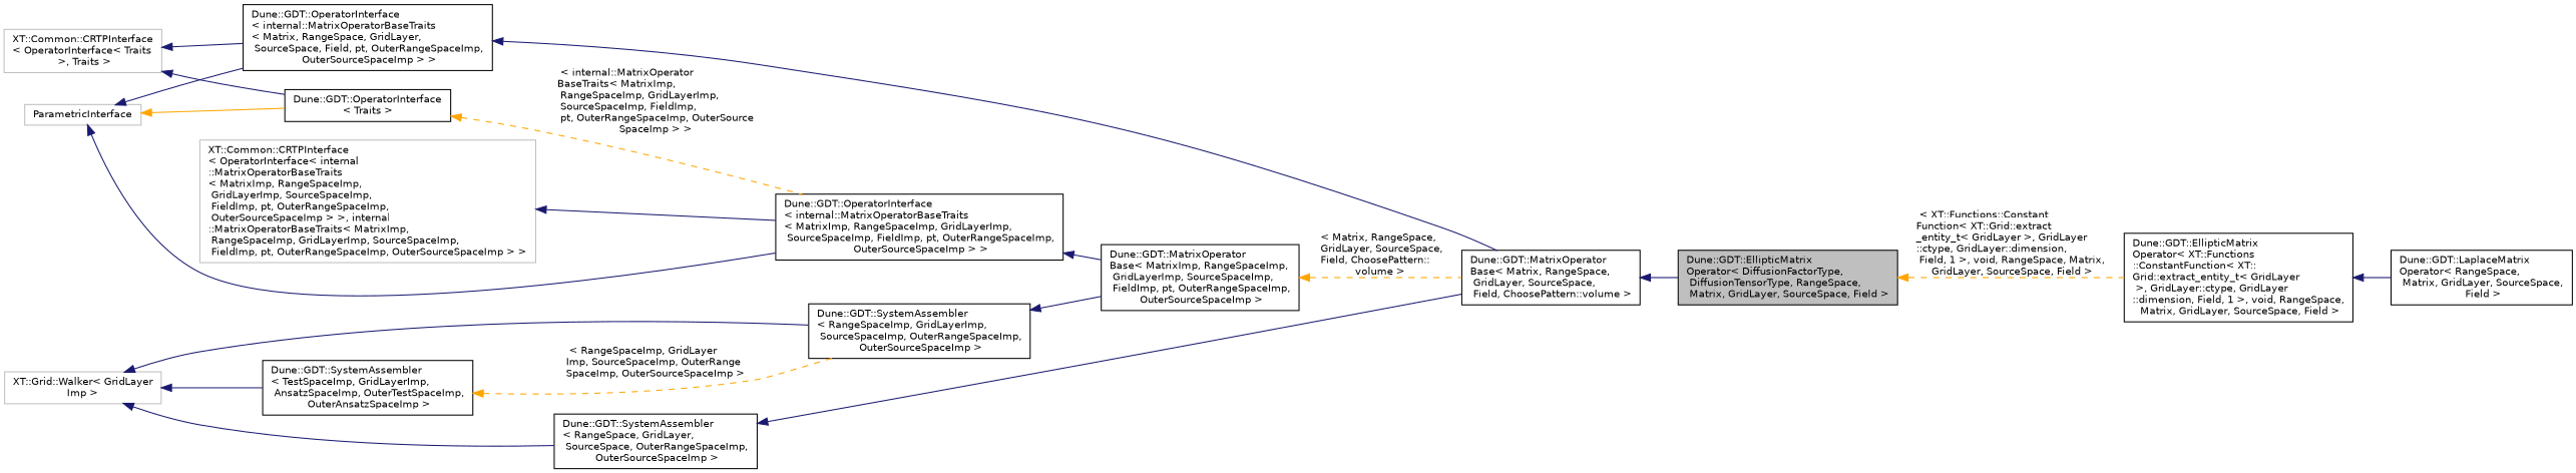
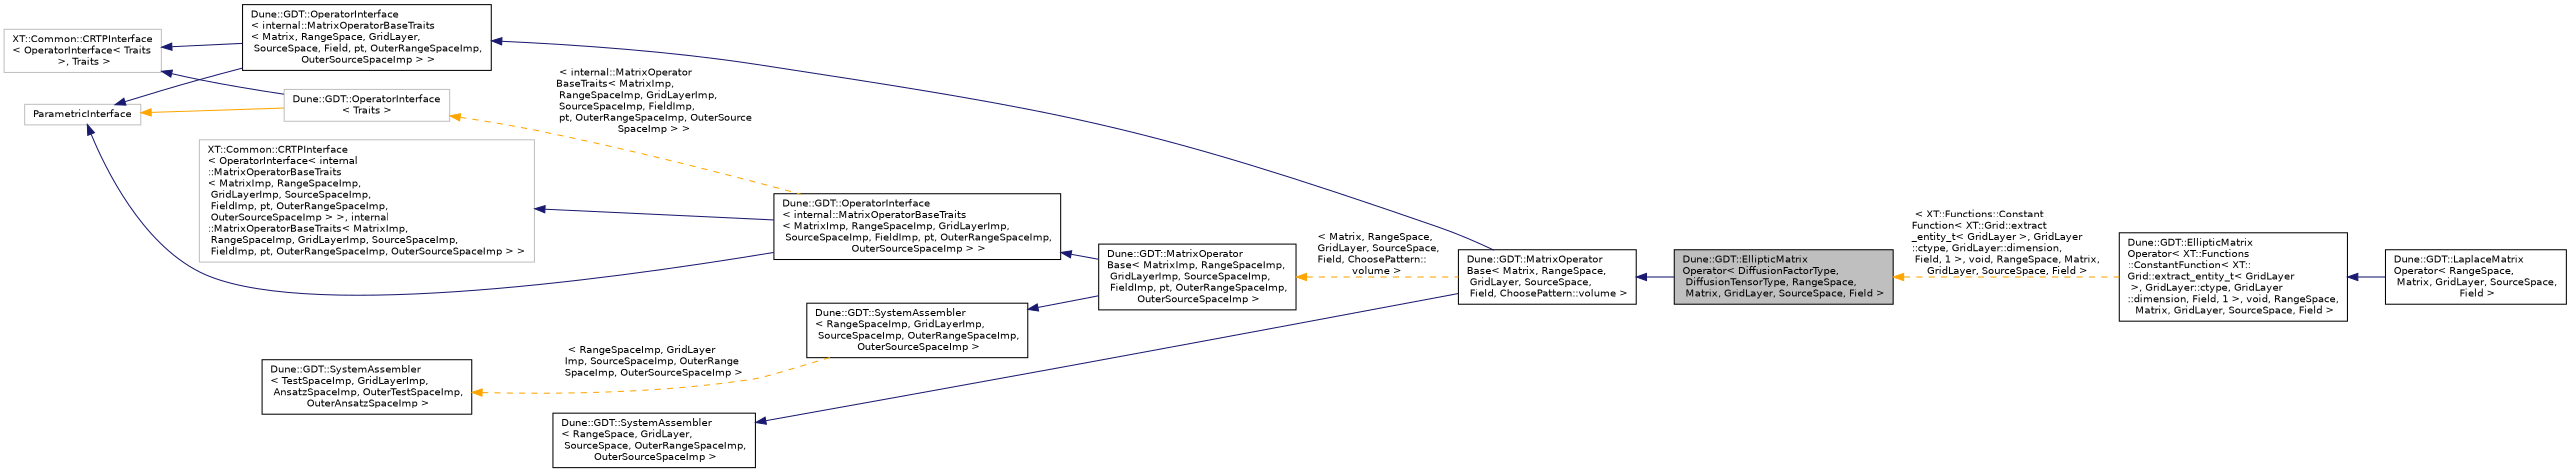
  digraph {
    rankdir=LR
    node [color=black fillcolor=white fontname=Helvetica fontsize=10 shape=record style=filled]
    edge [color=midnightblue dir=back fontname=Helvetica fontsize=10 labelfontname=Helvetica labelfontsize=10 style=solid]
    n1 [fillcolor=grey75 fontcolor=black height=0.2 label="Dune::GDT::EllipticMatrix\lOperator\< DiffusionFactorType,\l DiffusionTensorType, RangeSpace,\l Matrix, GridLayer, SourceSpace, Field \>" width=0.4]
    n2 [height=0.2 label="Dune::GDT::EllipticMatrix\lOperator\< XT::Functions\l::ConstantFunction\< XT::\lGrid::extract_entity_t\< GridLayer\l \>, GridLayer::ctype, GridLayer\l::dimension, Field, 1 \>, void, RangeSpace,\l Matrix, GridLayer, SourceSpace, Field \>" width=0.4]
    n3 [height=0.2 label="Dune::GDT::LaplaceMatrix\lOperator\< RangeSpace,\l Matrix, GridLayer, SourceSpace,\l Field \>" width=0.4]
    n4 [height=0.2 label="Dune::GDT::MatrixOperator\lBase\< Matrix, RangeSpace,\l GridLayer, SourceSpace,\l Field, ChoosePattern::volume \>" width=0.4]
    n5 [height=0.2 label="Dune::GDT::OperatorInterface\l\< internal::MatrixOperatorBaseTraits\l\< Matrix, RangeSpace, GridLayer,\l SourceSpace, Field, pt, OuterRangeSpaceImp,\l OuterSourceSpaceImp \> \>" width=0.4]
    n6 [color=grey75 height=0.2 label="XT::Common::CRTPInterface\l\< OperatorInterface\< Traits\l \>, Traits \>" width=0.4]
-   n7 [height=0.2 label="Dune::GDT::OperatorInterface\l\< Traits \>" width=0.4]
+   n7 [color=grey75 height=0.2 label="Dune::GDT::OperatorInterface\l\< Traits \>" width=0.4]
    n8 [height=0.2 label="Dune::GDT::OperatorInterface\l\< internal::MatrixOperatorBaseTraits\l\< MatrixImp, RangeSpaceImp, GridLayerImp,\l SourceSpaceImp, FieldImp, pt, OuterRangeSpaceImp,\l OuterSourceSpaceImp \> \>" width=0.4]
    n9 [color=grey75 height=0.2 label=ParametricInterface width=0.4]
    n10 [height=0.2 label="Dune::GDT::MatrixOperator\lBase\< MatrixImp, RangeSpaceImp,\l GridLayerImp, SourceSpaceImp,\l FieldImp, pt, OuterRangeSpaceImp,\l OuterSourceSpaceImp \>" width=0.4]
    n11 [height=0.2 label="Dune::GDT::SystemAssembler\l\< RangeSpace, GridLayer,\l SourceSpace, OuterRangeSpaceImp,\l OuterSourceSpaceImp \>" width=0.4]
-   n12 [color=grey75 height=0.2 label="XT::Grid::Walker\< GridLayer\lImp \>" width=0.4]
    n13 [height=0.2 label="Dune::GDT::SystemAssembler\l\< RangeSpaceImp, GridLayerImp,\l SourceSpaceImp, OuterRangeSpaceImp,\l OuterSourceSpaceImp \>" width=0.4]
    n14 [height=0.2 label="Dune::GDT::SystemAssembler\l\< TestSpaceImp, GridLayerImp,\l AnsatzSpaceImp, OuterTestSpaceImp,\l OuterAnsatzSpaceImp \>" width=0.4]
    n15 [color=grey75 height=0.2 label="XT::Common::CRTPInterface\l\< OperatorInterface\< internal\l::MatrixOperatorBaseTraits\l\< MatrixImp, RangeSpaceImp,\l GridLayerImp, SourceSpaceImp,\l FieldImp, pt, OuterRangeSpaceImp,\l OuterSourceSpaceImp \> \>, internal\l::MatrixOperatorBaseTraits\< MatrixImp,\l RangeSpaceImp, GridLayerImp, SourceSpaceImp,\l FieldImp, pt, OuterRangeSpaceImp, OuterSourceSpaceImp \> \>" width=0.4]
    n1 -> n2 [color=orange label=" \< XT::Functions::Constant\lFunction\< XT::Grid::extract\l_entity_t\< GridLayer \>, GridLayer\l::ctype, GridLayer::dimension,\l Field, 1 \>, void, RangeSpace, Matrix,\l GridLayer, SourceSpace, Field \>" style=dashed]
    n2 -> n3
    n4 -> n1
    n5 -> n4
    n6 -> n5
    n6 -> n7
    n7 -> n8 [color=orange label=" \< internal::MatrixOperator\lBaseTraits\< MatrixImp,\l RangeSpaceImp, GridLayerImp,\l SourceSpaceImp, FieldImp,\l pt, OuterRangeSpaceImp, OuterSource\lSpaceImp \> \>" style=dashed]
    n8 -> n10
    n9 -> n5
    n9 -> n7 [color=orange]
    n9 -> n8
    n10 -> n4 [color=orange label=" \< Matrix, RangeSpace,\l GridLayer, SourceSpace,\l Field, ChoosePattern::\lvolume \>" style=dashed]
    n11 -> n4
-   n12 -> n11
-   n12 -> n13
-   n12 -> n14
    n13 -> n10
    n14 -> n13 [color=orange label=" \< RangeSpaceImp, GridLayer\lImp, SourceSpaceImp, OuterRange\lSpaceImp, OuterSourceSpaceImp \>" style=dashed]
    n15 -> n8
  }
